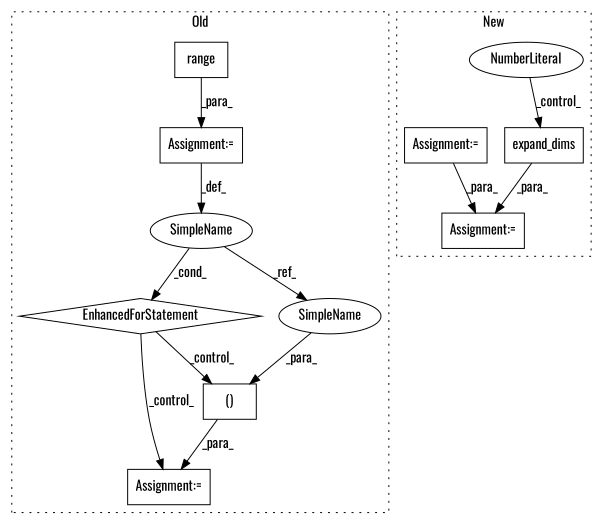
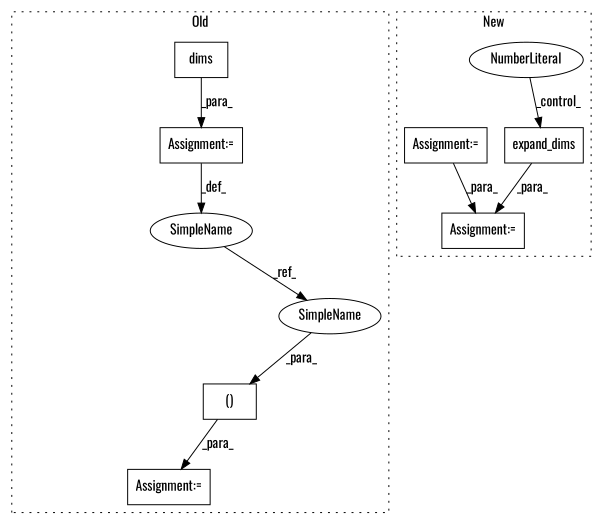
  digraph {
    fontname=Oswald
    node [a=7 fontname=Oswald l=1 s="2983,3066" shape=box]
    edge [fontname=Oswald]
-   n1 [a=32 l="6,1" label=range s="3044,3065"]
+   n1 [a=32 l="6,1" label=dims s="3044,3065"]
    n2 [l="53,2" label="Assignment:="]
    n3 [label="Assignment:=" s=3140]
-   n4 [a=70 l="53,2" label=EnhancedForStatement shape=diamond]
    n5 [a=42 label=SimpleName s=3040 shape=ellipse]
    n6 [a=106 l=30 label="()" s=3099]
    n7 [a=42 label=SimpleName s=3099 shape=ellipse]
    n8 [a=32 l="12,1" label=expand_dims s="2949,2965"]
    n9 [a=34 label=NumberLiteral s=2964 shape=ellipse]
    n10 [label="Assignment:=" s=3008]
    n11 [label="Assignment:=" s=2774]
    subgraph cluster_1 {
      label=Old
      style=dotted
      n1
      n2
      n3
-     n4
      n5
      n6
      n7
    }
    subgraph cluster_2 {
      label=New
      style=dotted
      n8
      n9
      n10
      n11
    }
    n1 -> n2 [label=_para_]
    n2 -> n5 [label=_def_]
-   n4 -> n3 [label=_control_]
-   n4 -> n6 [label=_control_]
-   n5 -> n4 [label=_cond_]
    n5 -> n7 [label=_ref_]
    n6 -> n3 [label=_para_]
    n7 -> n6 [label=_para_]
    n8 -> n10 [label=_para_]
    n9 -> n8 [label=_control_]
    n11 -> n10 [label=_para_]
  }
